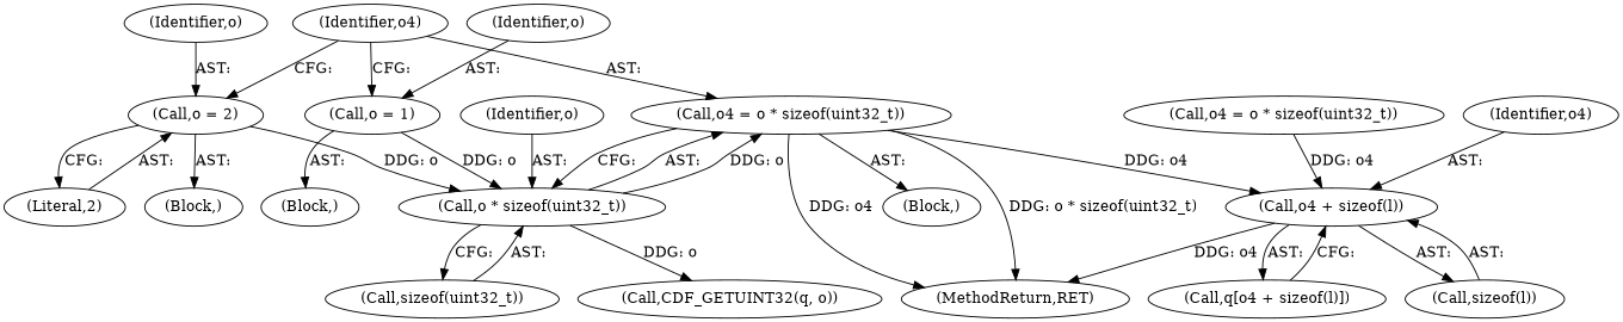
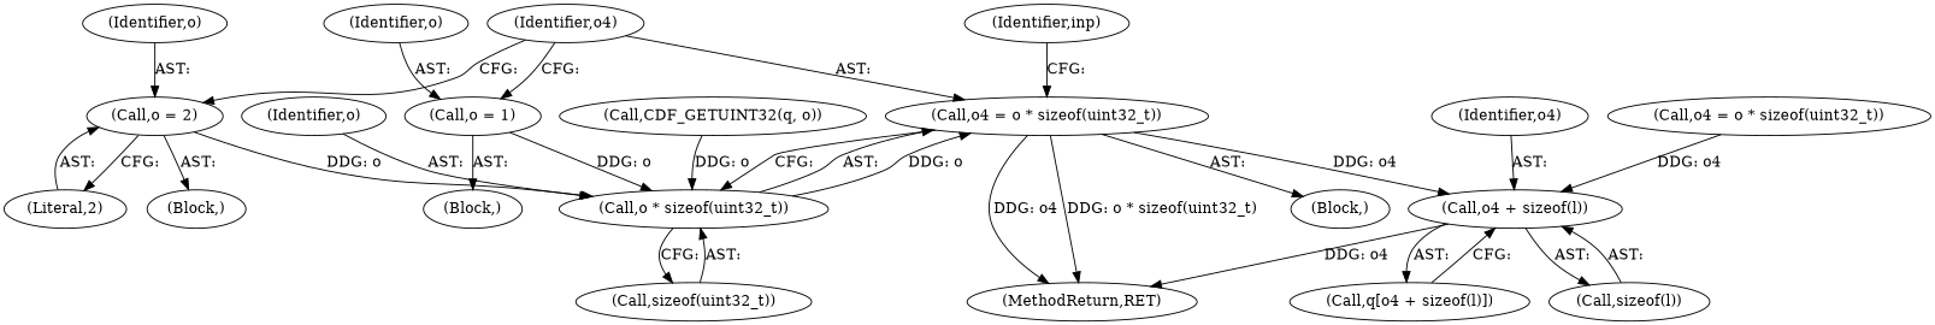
  digraph {
    n1 [label="(Call,o4 = o * sizeof(uint32_t))"]
    n2 [label="(Call,o * sizeof(uint32_t))"]
    n3 [label="(Call,o4 + sizeof(l))"]
    n4 [label="(Block,)"]
    n5 [label="(MethodReturn,RET)"]
    n6 [label="(Call,CDF_GETUINT32(q, o))"]
    n7 [label="(Call,sizeof(uint32_t))"]
    n8 [label="(Call,q[o4 + sizeof(l)])"]
    n9 [label="(Call,sizeof(l))"]
    n10 [label="(Call,o = 2)"]
    n11 [label="(Block,)"]
    n12 [label="(Literal,2)"]
    n13 [label="(Call,o = 1)"]
    n14 [label="(Block,)"]
    n15 [label="(Identifier,o4)"]
    n16 [label="(Identifier,o)"]
    n17 [label="(Call,o4 = o * sizeof(uint32_t))"]
+   n18 [label="(Identifier,inp)"]
    n19 [label="(Identifier,o)"]
    n20 [label="(Identifier,o4)"]
    n21 [label="(Identifier,o)"]
    n1 -> n2 [label="CFG: "]
    n1 -> n3 [label="DDG: o4"]
    n1 -> n4 [label="AST: "]
    n1 -> n5 [label="DDG: o4"]
    n1 -> n5 [label="DDG: o * sizeof(uint32_t)"]
    n2 -> n1 [label="AST: "]
    n2 -> n1 [label="DDG: o"]
-   n2 -> n6 [label="DDG: o"]
+   n6 -> n2 [label="DDG: o"]
    n2 -> n7 [label="CFG: "]
    n3 -> n5 [label="DDG: o4"]
    n3 -> n8 [label="AST: "]
    n3 -> n9 [label="AST: "]
    n7 -> n2 [label="AST: "]
    n8 -> n3 [label="CFG: "]
    n9 -> n3 [label="AST: "]
    n10 -> n2 [label="DDG: o"]
    n10 -> n11 [label="AST: "]
    n10 -> n12 [label="CFG: "]
    n12 -> n10 [label="AST: "]
    n13 -> n2 [label="DDG: o"]
    n13 -> n14 [label="AST: "]
    n15 -> n1 [label="AST: "]
    n15 -> n10 [label="CFG: "]
    n15 -> n13 [label="CFG: "]
    n16 -> n2 [label="AST: "]
    n17 -> n3 [label="DDG: o4"]
+   n18 -> n1 [label="CFG: "]
    n19 -> n10 [label="AST: "]
    n20 -> n3 [label="AST: "]
    n21 -> n13 [label="AST: "]
  }
